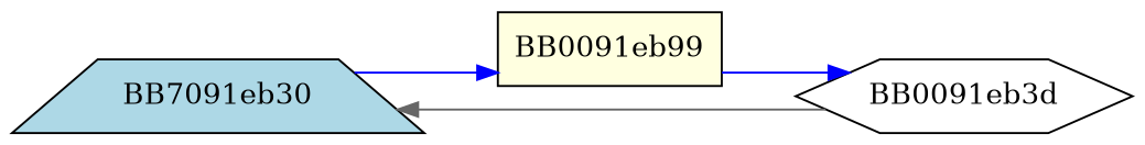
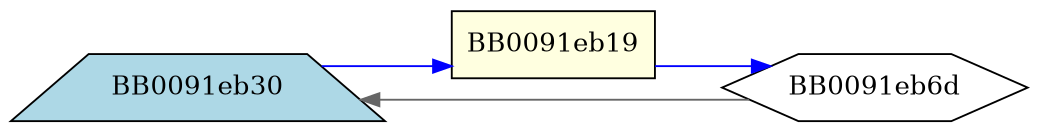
  digraph {
    fontname="DejaVu Serif"
    rankdir=LR
    splines=ortho
    node [fontname="DejaVu Serif" style=filled]
    edge [color=blue fontname="DejaVu Serif"]
-   BB0091eb30 [fillcolor=lightblue shape=trapezium label=BB7091eb30]
-   BB0091eb99 [fillcolor=lightyellow shape=box]
-   BB0091eb6d [fillcolor=white shape=hexagon label=BB0091eb3d]
+   BB0091eb30 [fillcolor=lightblue shape=trapezium]
+   BB0091eb99 [fillcolor=lightyellow shape=box label=BB0091eb19]
+   BB0091eb6d [fillcolor=white shape=hexagon]
    BB0091eb30 -> BB0091eb99
    BB0091eb99 -> BB0091eb6d
    BB0091eb6d -> BB0091eb30 [color=gray40]
  }
